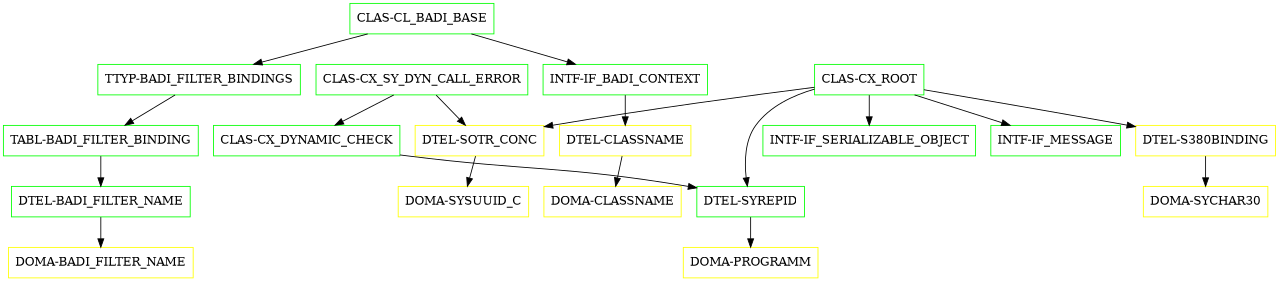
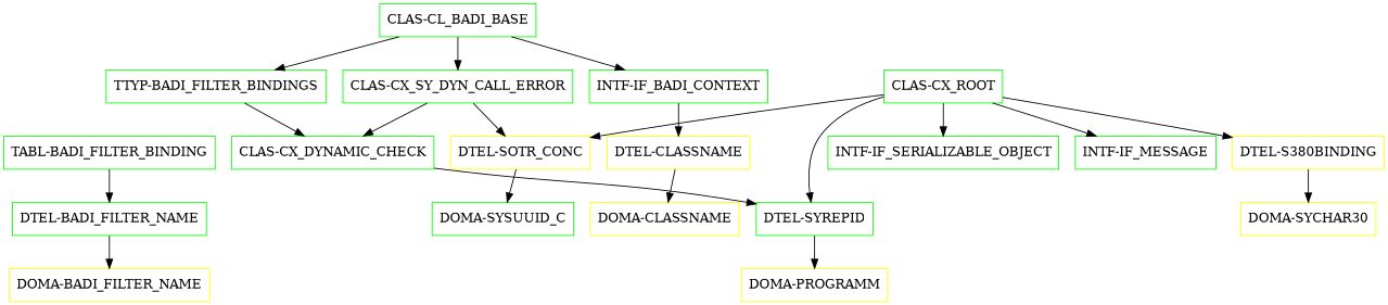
  digraph {
    node [color=green shape=box]
    "CLAS-CL_BADI_BASE"
    "INTF-IF_BADI_CONTEXT"
    "CLAS-CX_SY_DYN_CALL_ERROR"
    "TTYP-BADI_FILTER_BINDINGS"
    "DTEL-CLASSNAME" [color=yellow]
    "CLAS-CX_DYNAMIC_CHECK"
    "DTEL-SOTR_CONC" [color=yellow]
    "TABL-BADI_FILTER_BINDING"
    "DOMA-CLASSNAME" [color=yellow]
    "DTEL-SYREPID"
-   "DOMA-SYSUUID_C" [color=yellow]
+   "DOMA-SYSUUID_C"
    "CLAS-CX_ROOT"
    "INTF-IF_SERIALIZABLE_OBJECT"
    "INTF-IF_MESSAGE"
    n15 [color=yellow label="DTEL-S380BINDING"]
    "DOMA-PROGRAMM" [color=yellow]
    "DOMA-SYCHAR30" [color=yellow]
    "DTEL-BADI_FILTER_NAME"
    "DOMA-BADI_FILTER_NAME" [color=yellow]
    "CLAS-CL_BADI_BASE" -> "INTF-IF_BADI_CONTEXT"
+   "CLAS-CL_BADI_BASE" -> "CLAS-CX_SY_DYN_CALL_ERROR"
    "CLAS-CL_BADI_BASE" -> "TTYP-BADI_FILTER_BINDINGS"
    "INTF-IF_BADI_CONTEXT" -> "DTEL-CLASSNAME"
    "CLAS-CX_SY_DYN_CALL_ERROR" -> "CLAS-CX_DYNAMIC_CHECK"
    "CLAS-CX_SY_DYN_CALL_ERROR" -> "DTEL-SOTR_CONC"
-   "TTYP-BADI_FILTER_BINDINGS" -> "TABL-BADI_FILTER_BINDING"
+   "TTYP-BADI_FILTER_BINDINGS" -> "CLAS-CX_DYNAMIC_CHECK"
    "DTEL-CLASSNAME" -> "DOMA-CLASSNAME"
    "CLAS-CX_DYNAMIC_CHECK" -> "DTEL-SYREPID"
    "DTEL-SOTR_CONC" -> "DOMA-SYSUUID_C"
    "TABL-BADI_FILTER_BINDING" -> "DTEL-BADI_FILTER_NAME"
    "DTEL-SYREPID" -> "DOMA-PROGRAMM"
    "CLAS-CX_ROOT" -> "DTEL-SOTR_CONC"
    "CLAS-CX_ROOT" -> "DTEL-SYREPID"
    "CLAS-CX_ROOT" -> "INTF-IF_SERIALIZABLE_OBJECT"
    "CLAS-CX_ROOT" -> "INTF-IF_MESSAGE"
    "CLAS-CX_ROOT" -> n15
    n15 -> "DOMA-SYCHAR30"
    "DTEL-BADI_FILTER_NAME" -> "DOMA-BADI_FILTER_NAME"
  }
